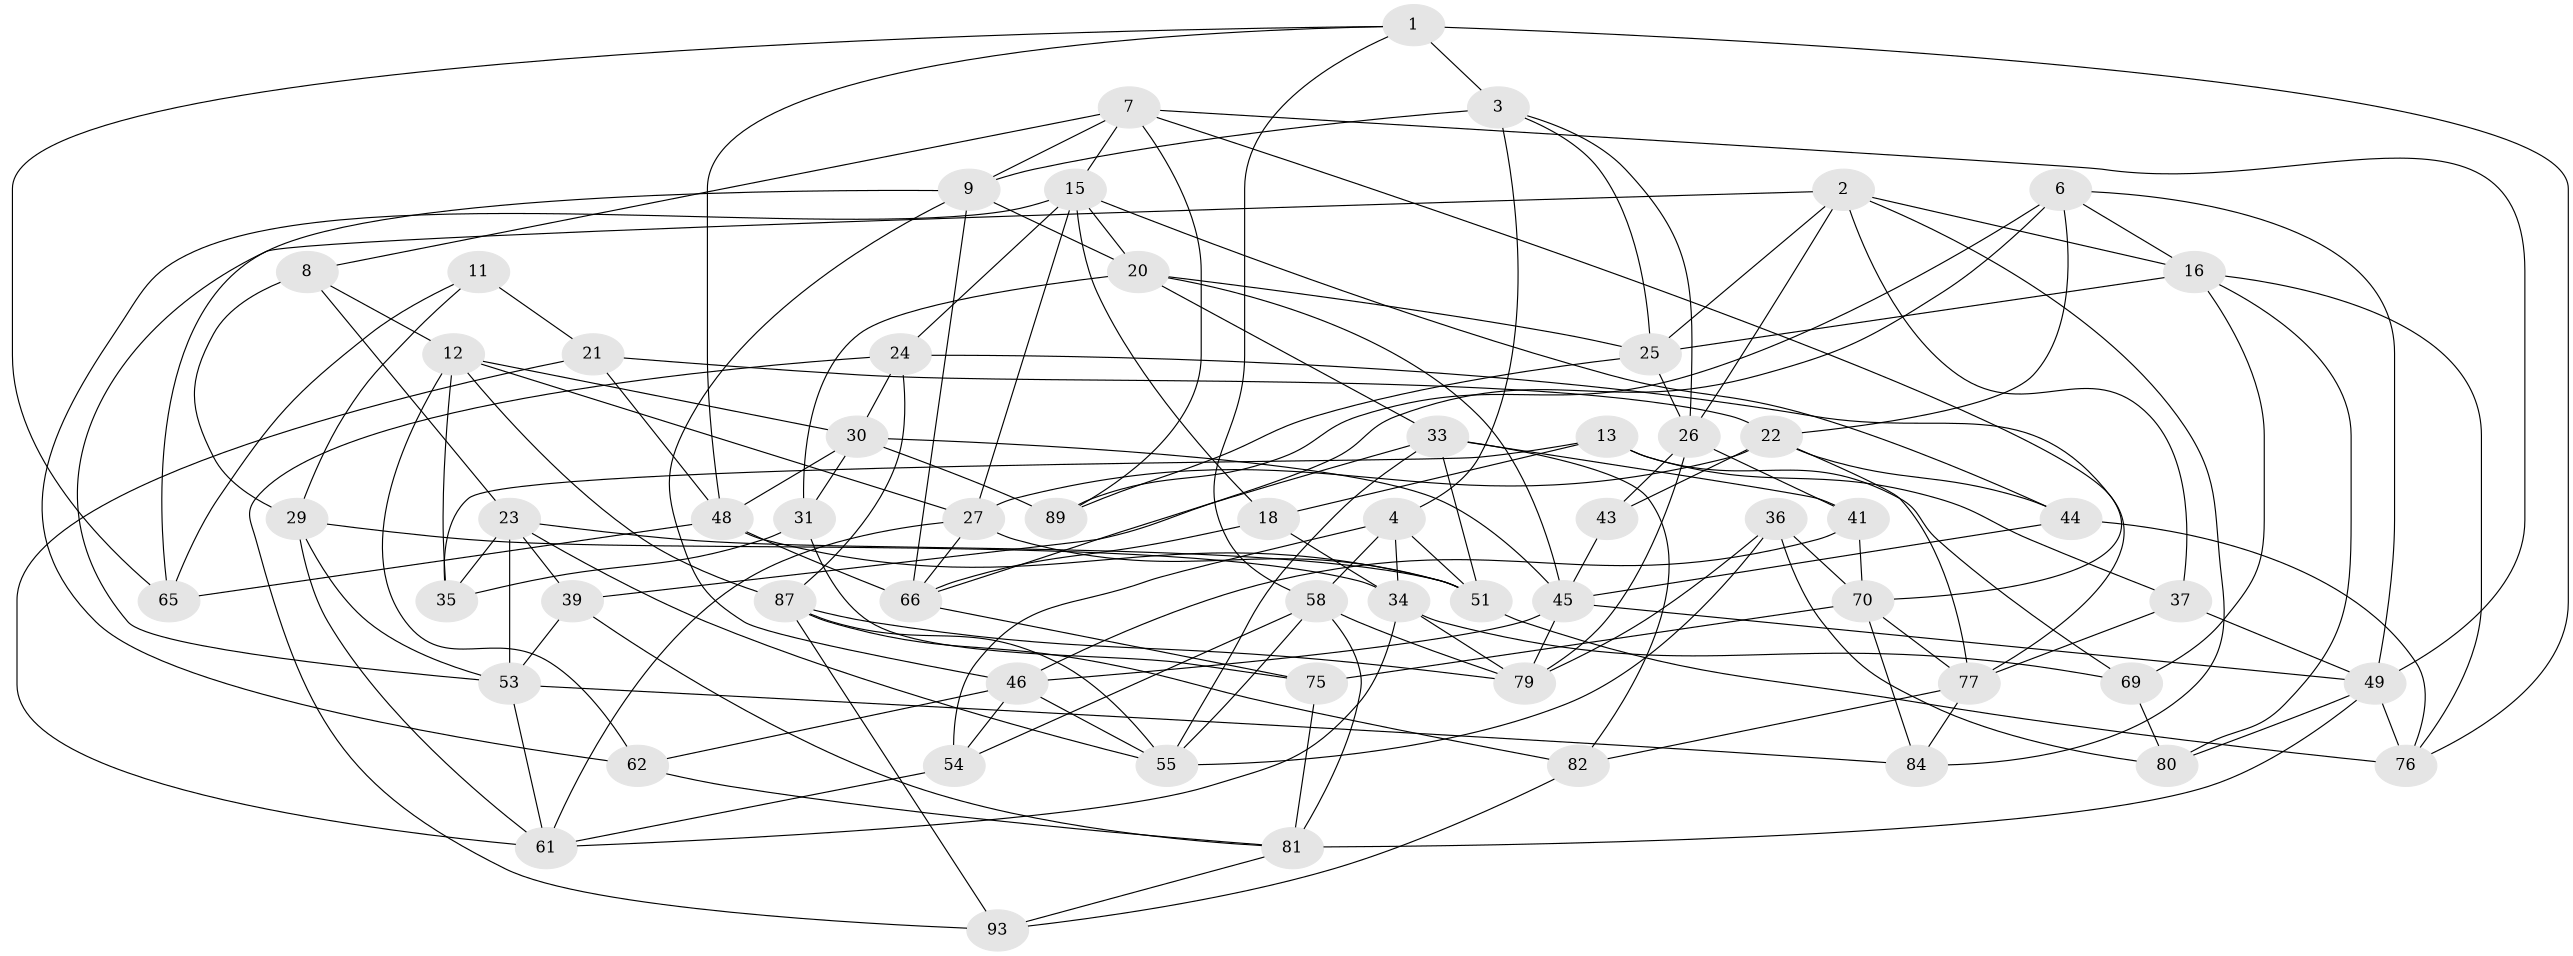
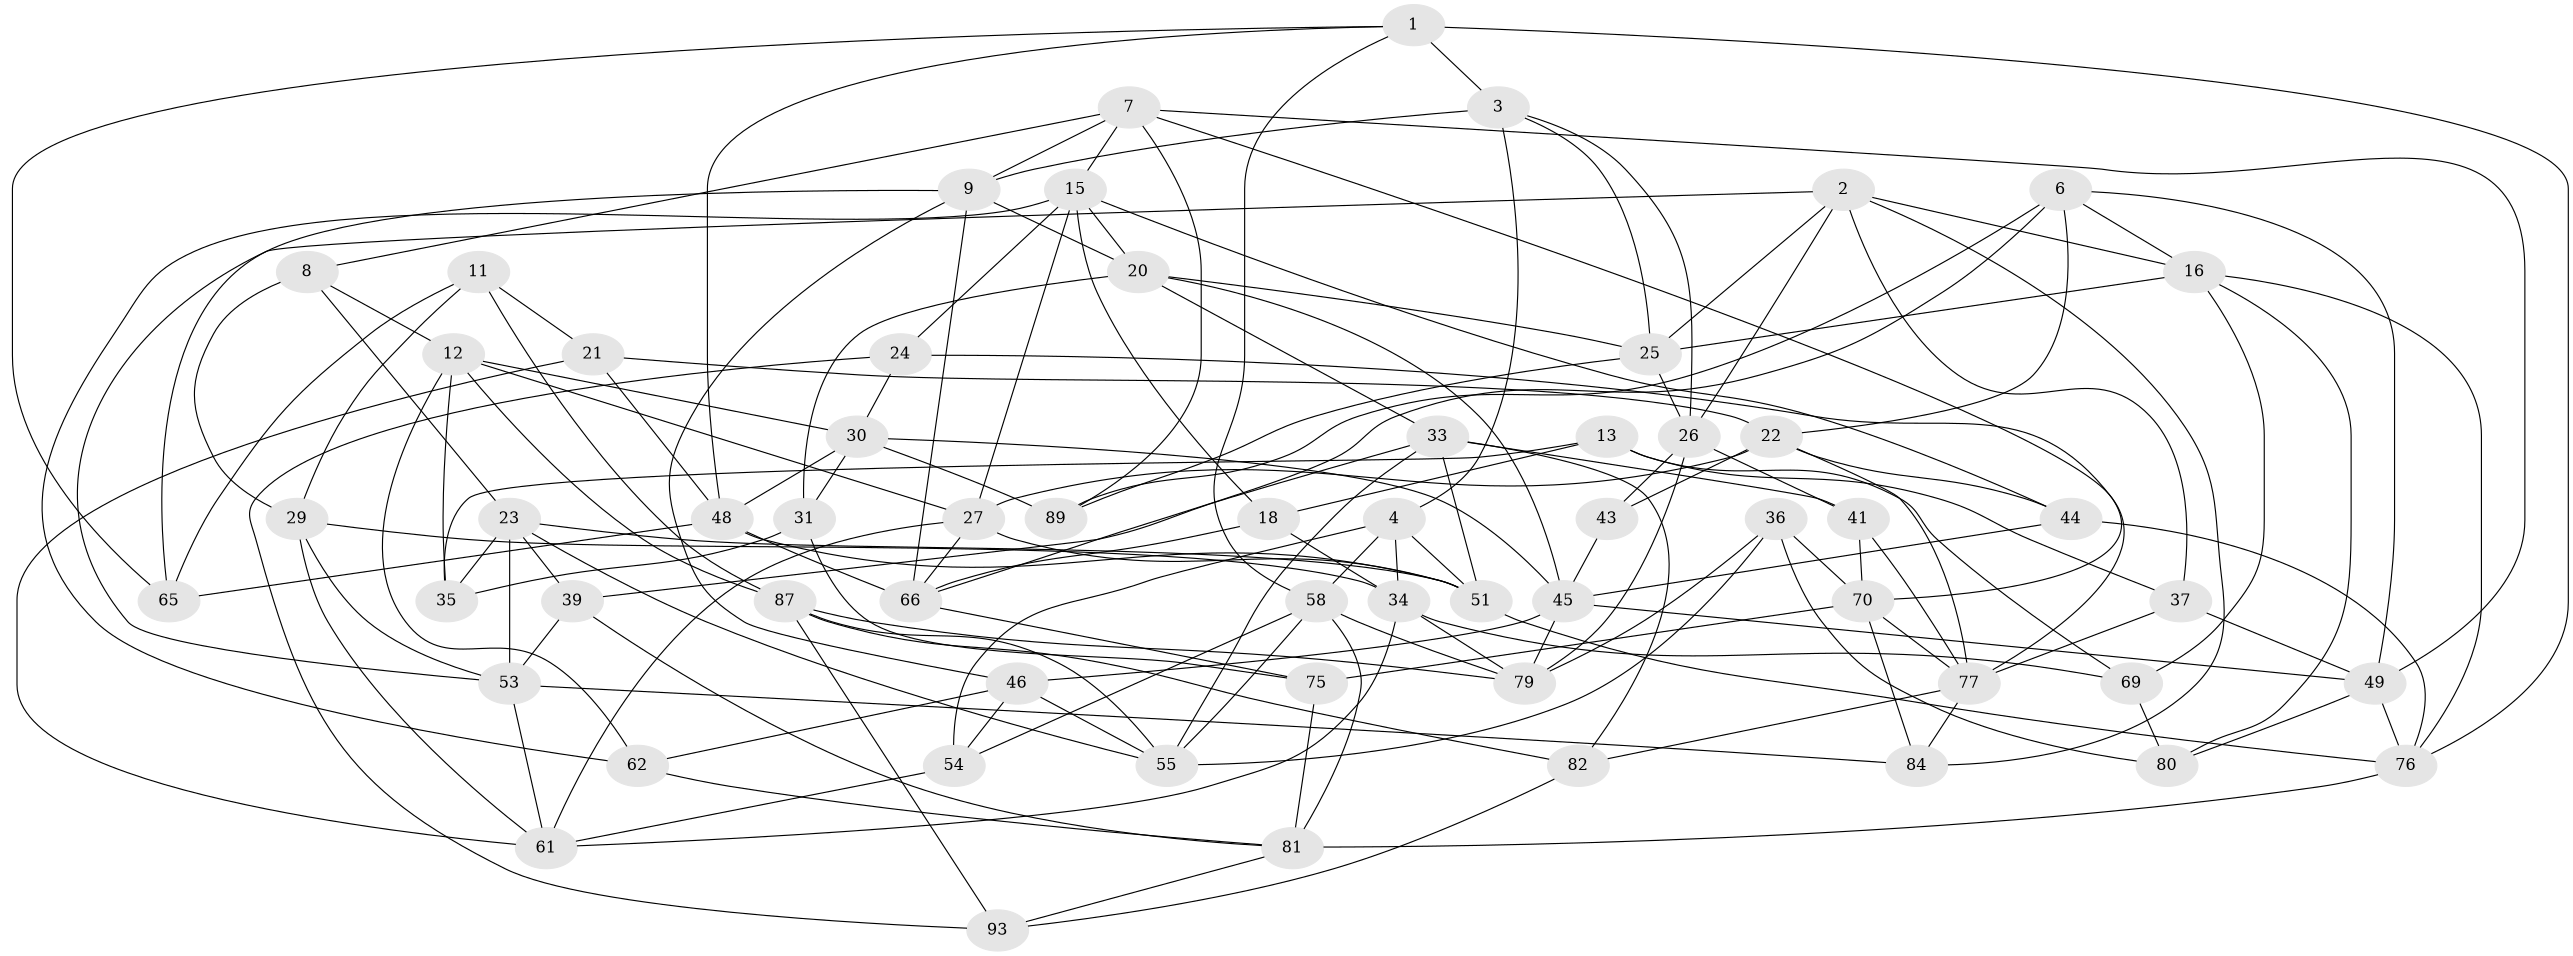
  graph {
    node [color=gray90 style=filled]
    1 [super="+19"]
    3 [super="+47"]
    n3 [label=58 super="+57"]
    48 [super="+97"]
    65
    76 [super="+79"]
    25 [super="+60"]
    26 [super="+88"]
    4 [super="+5"]
    9 [super="+14"]
    54 [super="+59"]
    55 [super="+64"]
    n13 [label=79 super="+83"]
    81 [super="+95"]
    51 [super="+87"]
    66 [super="+98"]
    2 [super="+71"]
    16 [super="+73"]
    37
    53 [super="+56"]
    84
    69
    80
    89
    43
    41
    49 [super="+68"]
    77 [super="+96"]
    61 [super="+92"]
    34 [super="+94"]
    20 [super="+32"]
    46 [super="+67"]
    6 [super="+74"]
    22 [super="+28"]
    27 [super="+91"]
    44
    30 [super="+42"]
    24
    93
    75
    7 [super="+10"]
    8
    15 [super="+72"]
    70 [super="+86"]
    12 [super="+99"]
    23 [super="+40"]
    29 [super="+52"]
    62
    18
    n50 [label=87 super="+85"]
    35
    39
    31
    33 [super="+58"]
    45 [super="+50"]
    82
    11
    21 [super="+90"]
    13
    36
    1 -- 3 [weight=2]
    1 -- n3
    1 -- 48
    1 -- 65
    1 -- 76
    3 -- 25
    3 -- 26
    3 -- 4
    3 -- 9
    n3 -- 54
    n3 -- 55
    n3 -- n13
    n3 -- 81
    48 -- 65
    48 -- 51
    48 -- 66
-   49 -- 81
+   76 -- 81
    25 -- 26
    25 -- 89
    26 -- n13
    26 -- 43
    26 -- 41
    4 -- n3
    4 -- 54 [weight=2]
    4 -- 51
    4 -- 34
    9 -- 65
    9 -- 66
    9 -- 20
    9 -- 46
    54 -- 61
    81 -- 93
    51 -- 76
    66 -- 75
    2 -- 25
    2 -- 26
    2 -- 16
    2 -- 37
    2 -- 53
    2 -- 84
    16 -- 76
    16 -- 25
    16 -- 69
    16 -- 80
    37 -- 49
    37 -- 77
    53 -- 84
    53 -- 61
    69 -- 80
    43 -- 45
-   41 -- 46
+   41 -- 77
    41 -- 70
    49 -- 76
    49 -- 80
    77 -- 84
    77 -- 82
    34 -- n13
    34 -- 69
    34 -- 61
    20 -- 25
    20 -- 31
    20 -- 33
    20 -- 45
    46 -- 54
    46 -- 55
    46 -- 62
    6 -- 66
    6 -- 16
    6 -- 89
    6 -- 49
    6 -- 22
    22 -- 43
    22 -- 77
    22 -- 27
    22 -- 44
    27 -- 51
    27 -- 66
    27 -- 61
    44 -- 76
    44 -- 45
    30 -- 48
    30 -- 89
    30 -- 31
    30 -- 45
    24 -- 77
    24 -- 30
    24 -- 93
    75 -- 81
    7 -- 9
    7 -- 89
    7 -- 49
    7 -- 8
    7 -- 15
    7 -- 70
    8 -- 12
    8 -- 23
    8 -- 29
    15 -- 20
    15 -- 27
    15 -- 44
    15 -- 24
    15 -- 62
    15 -- 18
    70 -- 84
    70 -- 77
    70 -- 75
    12 -- 27
    12 -- 30
    12 -- 62
    12 -- n50
    12 -- 35
    23 -- 55
    23 -- 51
    23 -- 53
    23 -- 35
    23 -- 39
    29 -- 53
    29 -- 61
    29 -- 34
    62 -- 81
    18 -- 66
    18 -- 34
    n50 -- 55
    n50 -- n13
    n50 -- 93
    n50 -- 82
    39 -- 81
    39 -- 53
    31 -- 75
    31 -- 35
    33 -- 55
    33 -- 51
    33 -- 41
    33 -- 39
    33 -- 82
    45 -- n13
    45 -- 49
    45 -- 46
    82 -- 93
    11 -- 65
    11 -- 29
-   24 -- n50
+   11 -- n50
    11 -- 21
    21 -- 48
    21 -- 61
    21 -- 22
    13 -- 37
    13 -- 69
    13 -- 18
    13 -- 35
    36 -- 55
    36 -- n13
    36 -- 80
    36 -- 70
  }
